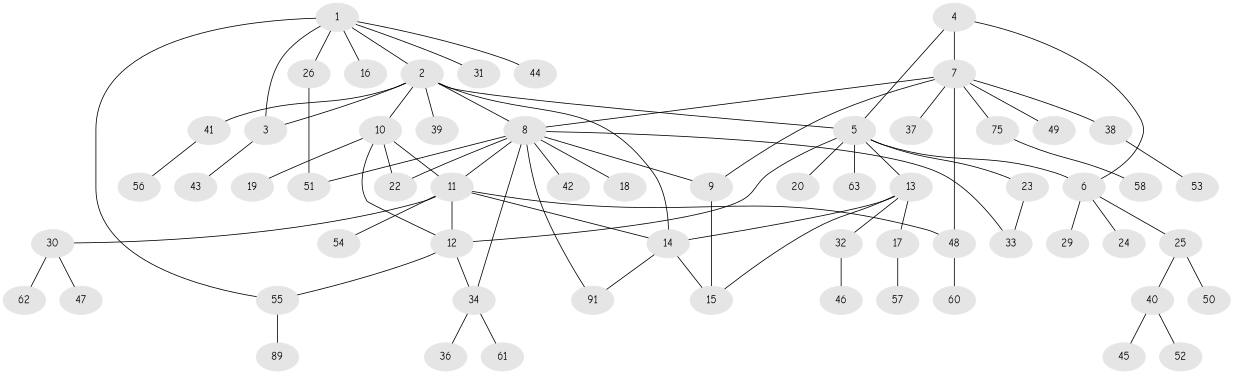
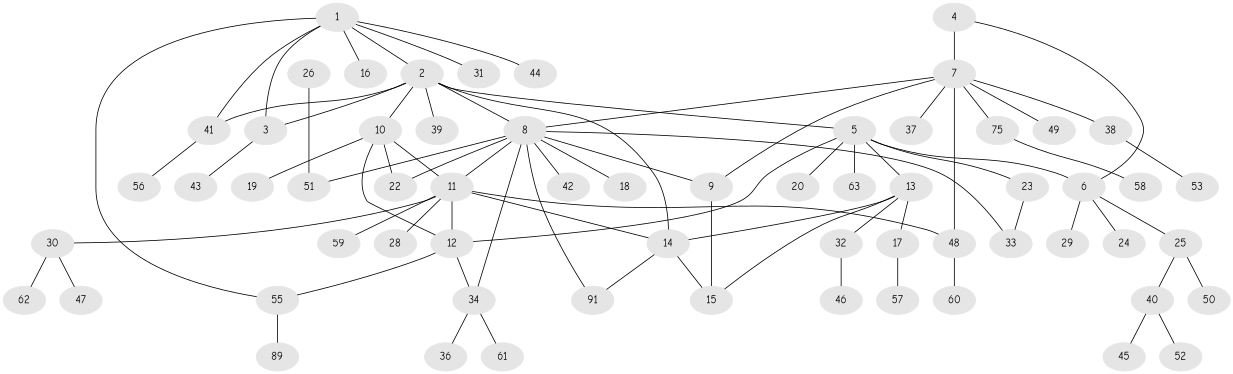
  graph {
    fontname="Comic Neue"
    node [color=gray90 fontname="Comic Neue" style=filled]
    edge [fontname="Comic Neue"]
    1
    2
    3
    16
    26
    31
    44
    55
    5
    8
    10
    14
    39
    41
    43
    51
    n17 [label=89]
    6
    12
    13
    20
    23
    63
    9
    11
    18
    n27 [label=91]
    22
    33
    34
    42
    19
    15
    56
    4
    7
    24
    25
    29
    n40 [label=75]
    37
    38
    48
    49
    17
    32
    40
    50
    58
    53
    60
+   28
    30
-   54
+   54 [label=59]
    36
    61
    47
    62
    57
    46
    45
    52
    1 -- 2
    1 -- 3
    1 -- 16
-   1 -- 26
+   1 -- 41
    1 -- 31
    1 -- 44
    1 -- 55
    2 -- 3
    2 -- 5
    2 -- 8
    2 -- 10
    2 -- 14
    2 -- 39
    2 -- 41
    3 -- 43
    26 -- 51
    55 -- n17
    5 -- 6
    5 -- 12
    5 -- 13
    5 -- 20
    5 -- 23
    5 -- 63
    8 -- 51
    8 -- 9
    8 -- 11
    8 -- 18
    8 -- n27
    8 -- 22
    8 -- 33
    8 -- 34
    8 -- 42
    10 -- 12
    10 -- 11
    10 -- 22
    10 -- 19
    14 -- n27
    14 -- 15
    41 -- 56
    6 -- 24
    6 -- 25
    6 -- 29
    12 -- 55
    12 -- 34
    13 -- 14
    13 -- 15
    13 -- 17
    13 -- 32
    23 -- 33
    9 -- 15
    11 -- 14
    11 -- 12
    11 -- 48
+   11 -- 28
    11 -- 30
    11 -- 54
    34 -- 36
    34 -- 61
-   4 -- 5
    4 -- 6
    4 -- 7
    7 -- 8
    7 -- 9
    7 -- n40
    7 -- 37
    7 -- 38
    7 -- 48
    7 -- 49
    25 -- 40
    25 -- 50
    n40 -- 58
    38 -- 53
    48 -- 60
    17 -- 57
    32 -- 46
    40 -- 45
    40 -- 52
    30 -- 47
    30 -- 62
  }
